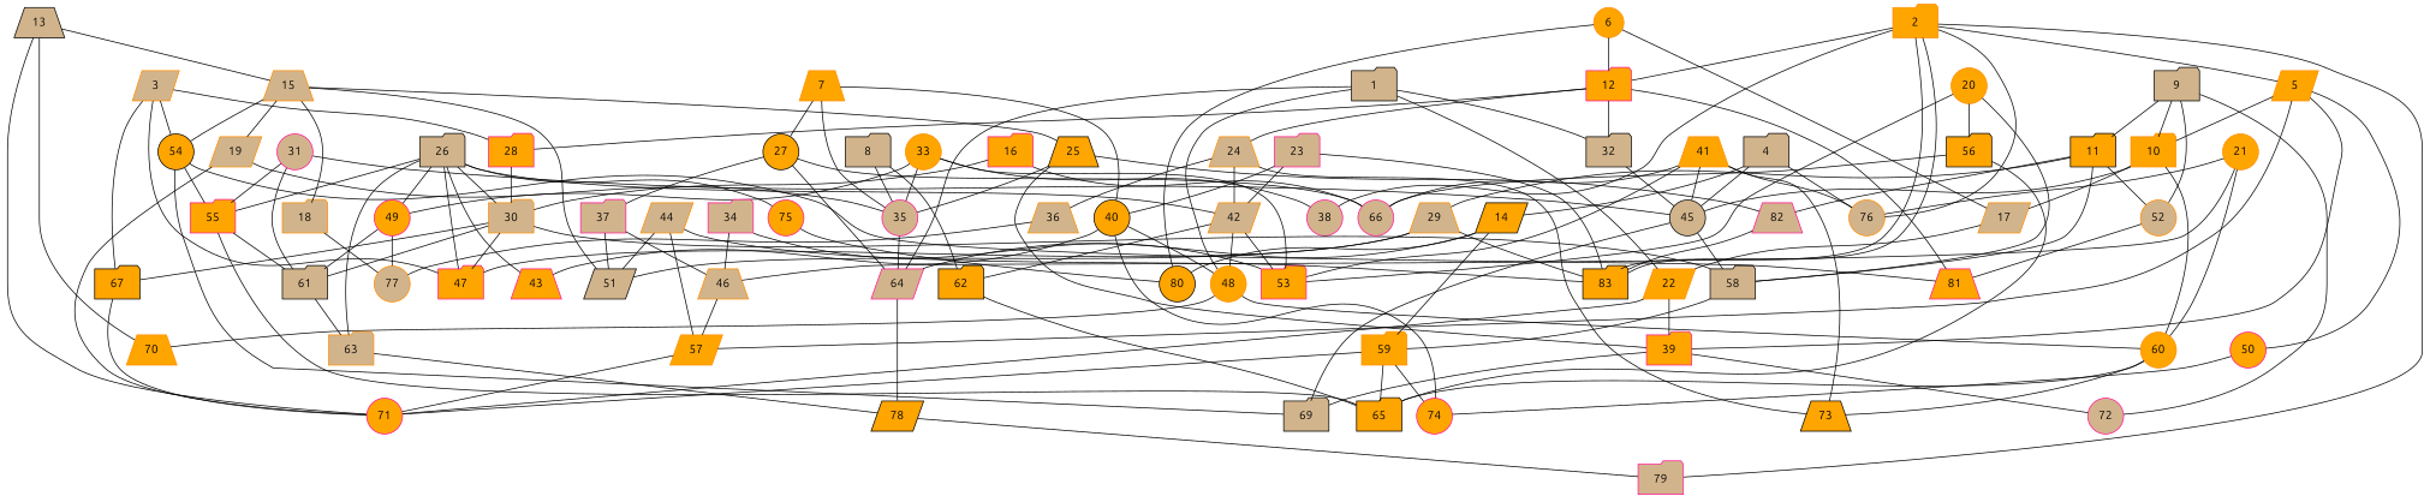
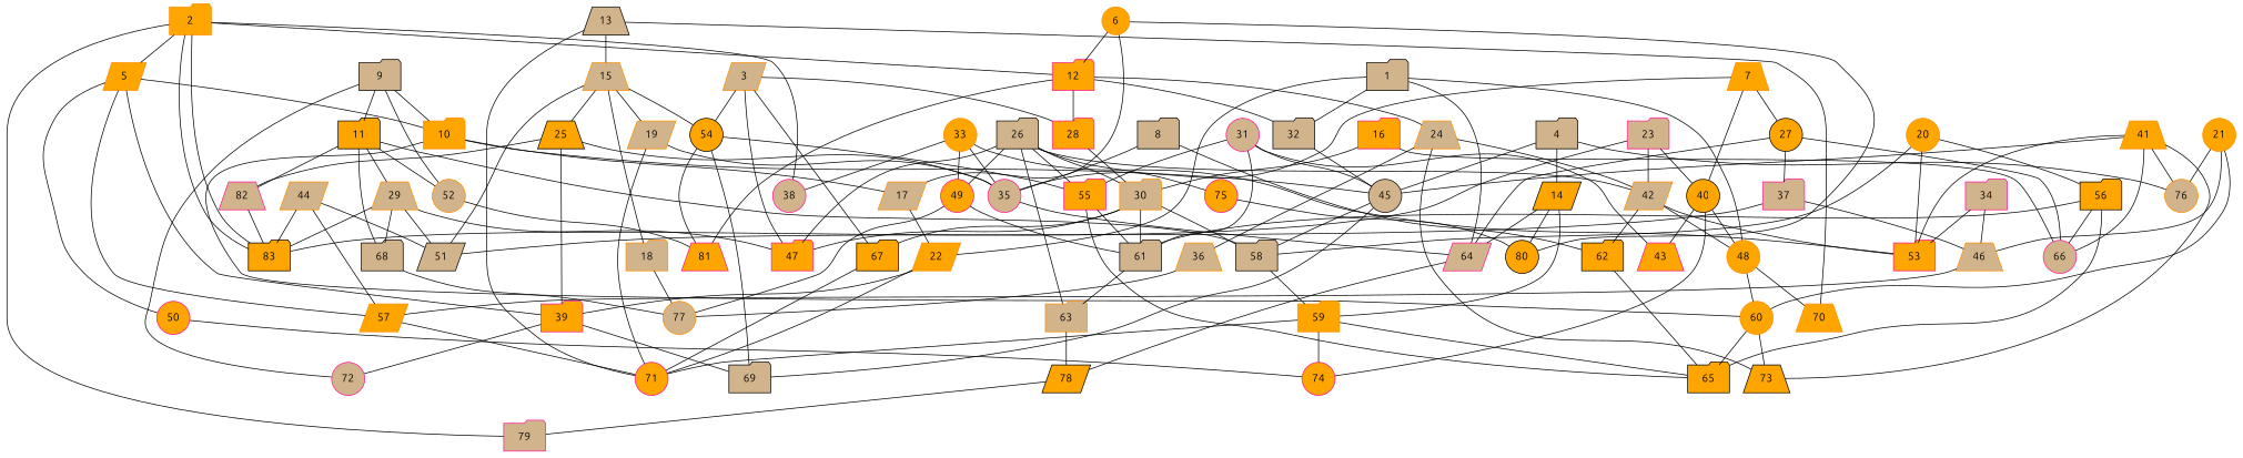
  graph {
    fontname=Ubuntu
    node [color=darkorange fillcolor=orange fontname=Ubuntu shape=folder style=filled]
    edge [fontname=Ubuntu]
    1 [color=black fillcolor=tan]
    22 [shape=parallelogram]
    32 [color=black fillcolor=tan]
    48 [shape=circle]
    64 [color=deeppink fillcolor=tan shape=parallelogram]
    39 [color=deeppink]
    71 [color=deeppink shape=circle]
    45 [color=black fillcolor=tan shape=circle]
    60 [shape=circle]
    70 [shape=trapezium]
    78 [color=black shape=parallelogram]
    5 [shape=parallelogram]
    2
    12 [color=deeppink]
    38 [color=deeppink fillcolor=tan shape=circle]
    76 [fillcolor=tan shape=circle]
    79 [color=deeppink fillcolor=tan]
    83 [color=black]
    10
    50 [color=deeppink shape=circle]
    57 [shape=parallelogram]
    28 [color=deeppink]
    24 [fillcolor=tan shape=trapezium]
    81 [color=deeppink shape=trapezium]
    3 [fillcolor=tan shape=parallelogram]
    47 [color=deeppink]
    54 [color=black shape=circle]
    67 [color=black]
    30 [fillcolor=tan]
    55 [color=deeppink]
    69 [color=black fillcolor=tan]
    4 [color=black fillcolor=tan]
    14 [color=black shape=parallelogram]
    80 [color=black shape=circle]
    59
    58 [color=black fillcolor=tan]
    17 [fillcolor=tan shape=parallelogram]
    72 [color=deeppink fillcolor=tan shape=circle]
    74 [color=deeppink shape=circle]
    6 [shape=circle]
    7 [shape=trapezium]
    27 [color=black shape=circle]
    35 [color=deeppink fillcolor=tan shape=circle]
    40 [color=black shape=circle]
    66 [color=deeppink fillcolor=tan shape=circle]
    37 [color=deeppink fillcolor=tan]
    43 [color=deeppink shape=trapezium]
    8 [color=black fillcolor=tan]
    62 [color=black]
    65 [color=black]
    9 [color=black fillcolor=tan]
    11 [color=black]
    52 [fillcolor=tan shape=circle]
    29 [fillcolor=tan shape=trapezium]
+   68 [color=black fillcolor=tan]
    82 [color=deeppink fillcolor=tan shape=trapezium]
    73 [color=black shape=trapezium]
    51 [color=black fillcolor=tan shape=parallelogram]
    77 [fillcolor=tan shape=circle]
    42 [fillcolor=tan shape=parallelogram]
    36 [fillcolor=tan shape=trapezium]
    13 [color=black fillcolor=tan shape=trapezium]
    15 [fillcolor=tan shape=trapezium]
    18 [fillcolor=tan]
    19 [fillcolor=tan shape=parallelogram]
    25 [color=black shape=trapezium]
    16 [color=deeppink]
    61 [color=black fillcolor=tan]
    20 [shape=circle]
    53 [color=deeppink]
    56 [color=black]
    21 [shape=circle]
    46 [fillcolor=tan shape=trapezium]
    23 [color=deeppink fillcolor=tan]
    26 [color=black fillcolor=tan]
    49 [color=deeppink shape=circle]
    63 [fillcolor=tan]
    75 [color=deeppink shape=circle]
    31 [color=deeppink fillcolor=tan shape=circle]
    33 [shape=circle]
    34 [color=deeppink fillcolor=tan]
    41 [shape=trapezium]
    44 [fillcolor=tan shape=parallelogram]
    1 -- 22
    1 -- 32
    1 -- 48
    1 -- 64
    22 -- 39
    22 -- 71
    32 -- 45
    48 -- 60
    48 -- 70
    64 -- 78
    39 -- 69
    39 -- 72
    45 -- 69
    45 -- 58
    60 -- 65
    60 -- 73
    78 -- 79
    5 -- 39
    5 -- 10
    5 -- 50
    5 -- 57
    2 -- 5
    2 -- 12
    2 -- 38
-   2 -- 76
    2 -- 79
    2 -- 83
    2 -- 83
    12 -- 32
    12 -- 28
    12 -- 24
    12 -- 81
    10 -- 45
    10 -- 60
    10 -- 17
    50 -- 74
    57 -- 71
    28 -- 30
    24 -- 73
    24 -- 42
    24 -- 36
    3 -- 28
    3 -- 47
    3 -- 54
    3 -- 67
    54 -- 81
    54 -- 55
    54 -- 69
    67 -- 71
    30 -- 47
    30 -- 67
    30 -- 58
    30 -- 61
    55 -- 65
    55 -- 61
    4 -- 45
    4 -- 76
    4 -- 14
    14 -- 64
    14 -- 80
    14 -- 59
    59 -- 71
    59 -- 74
    59 -- 65
    58 -- 59
    17 -- 22
    6 -- 12
    6 -- 80
    6 -- 17
    7 -- 27
    7 -- 35
    7 -- 40
    27 -- 64
    27 -- 66
    27 -- 37
    35 -- 64
    40 -- 48
    40 -- 74
    40 -- 43
    37 -- 51
    37 -- 46
    8 -- 35
    8 -- 62
    62 -- 65
    9 -- 10
    9 -- 72
    9 -- 11
    9 -- 52
    11 -- 58
    11 -- 52
    11 -- 29
+   11 -- 68
    11 -- 82
    52 -- 81
    29 -- 83
    29 -- 47
+   29 -- 68
    29 -- 51
+   68 -- 77
    82 -- 83
    42 -- 48
    42 -- 62
    42 -- 53
    36 -- 77
    13 -- 71
    13 -- 70
    13 -- 15
    15 -- 54
    15 -- 51
    15 -- 18
    15 -- 19
    15 -- 25
    18 -- 77
    19 -- 71
    19 -- 35
    25 -- 39
    25 -- 35
    25 -- 82
    16 -- 30
    16 -- 66
    61 -- 63
    20 -- 58
    20 -- 53
    20 -- 56
    56 -- 66
    56 -- 65
+   56 -- 61
    21 -- 60
    21 -- 76
    21 -- 46
    46 -- 57
    23 -- 83
    23 -- 40
    23 -- 42
    26 -- 47
    26 -- 30
    26 -- 55
    26 -- 42
    26 -- 49
    26 -- 63
    26 -- 75
    49 -- 77
    49 -- 61
    63 -- 78
    75 -- 80
    31 -- 45
    31 -- 55
-   26 -- 43
+   31 -- 43
    31 -- 61
    33 -- 38
    33 -- 35
    33 -- 53
    33 -- 49
    34 -- 53
    34 -- 46
    41 -- 45
    41 -- 76
    41 -- 66
    41 -- 73
    41 -- 53
    44 -- 83
    44 -- 57
    44 -- 51
  }
